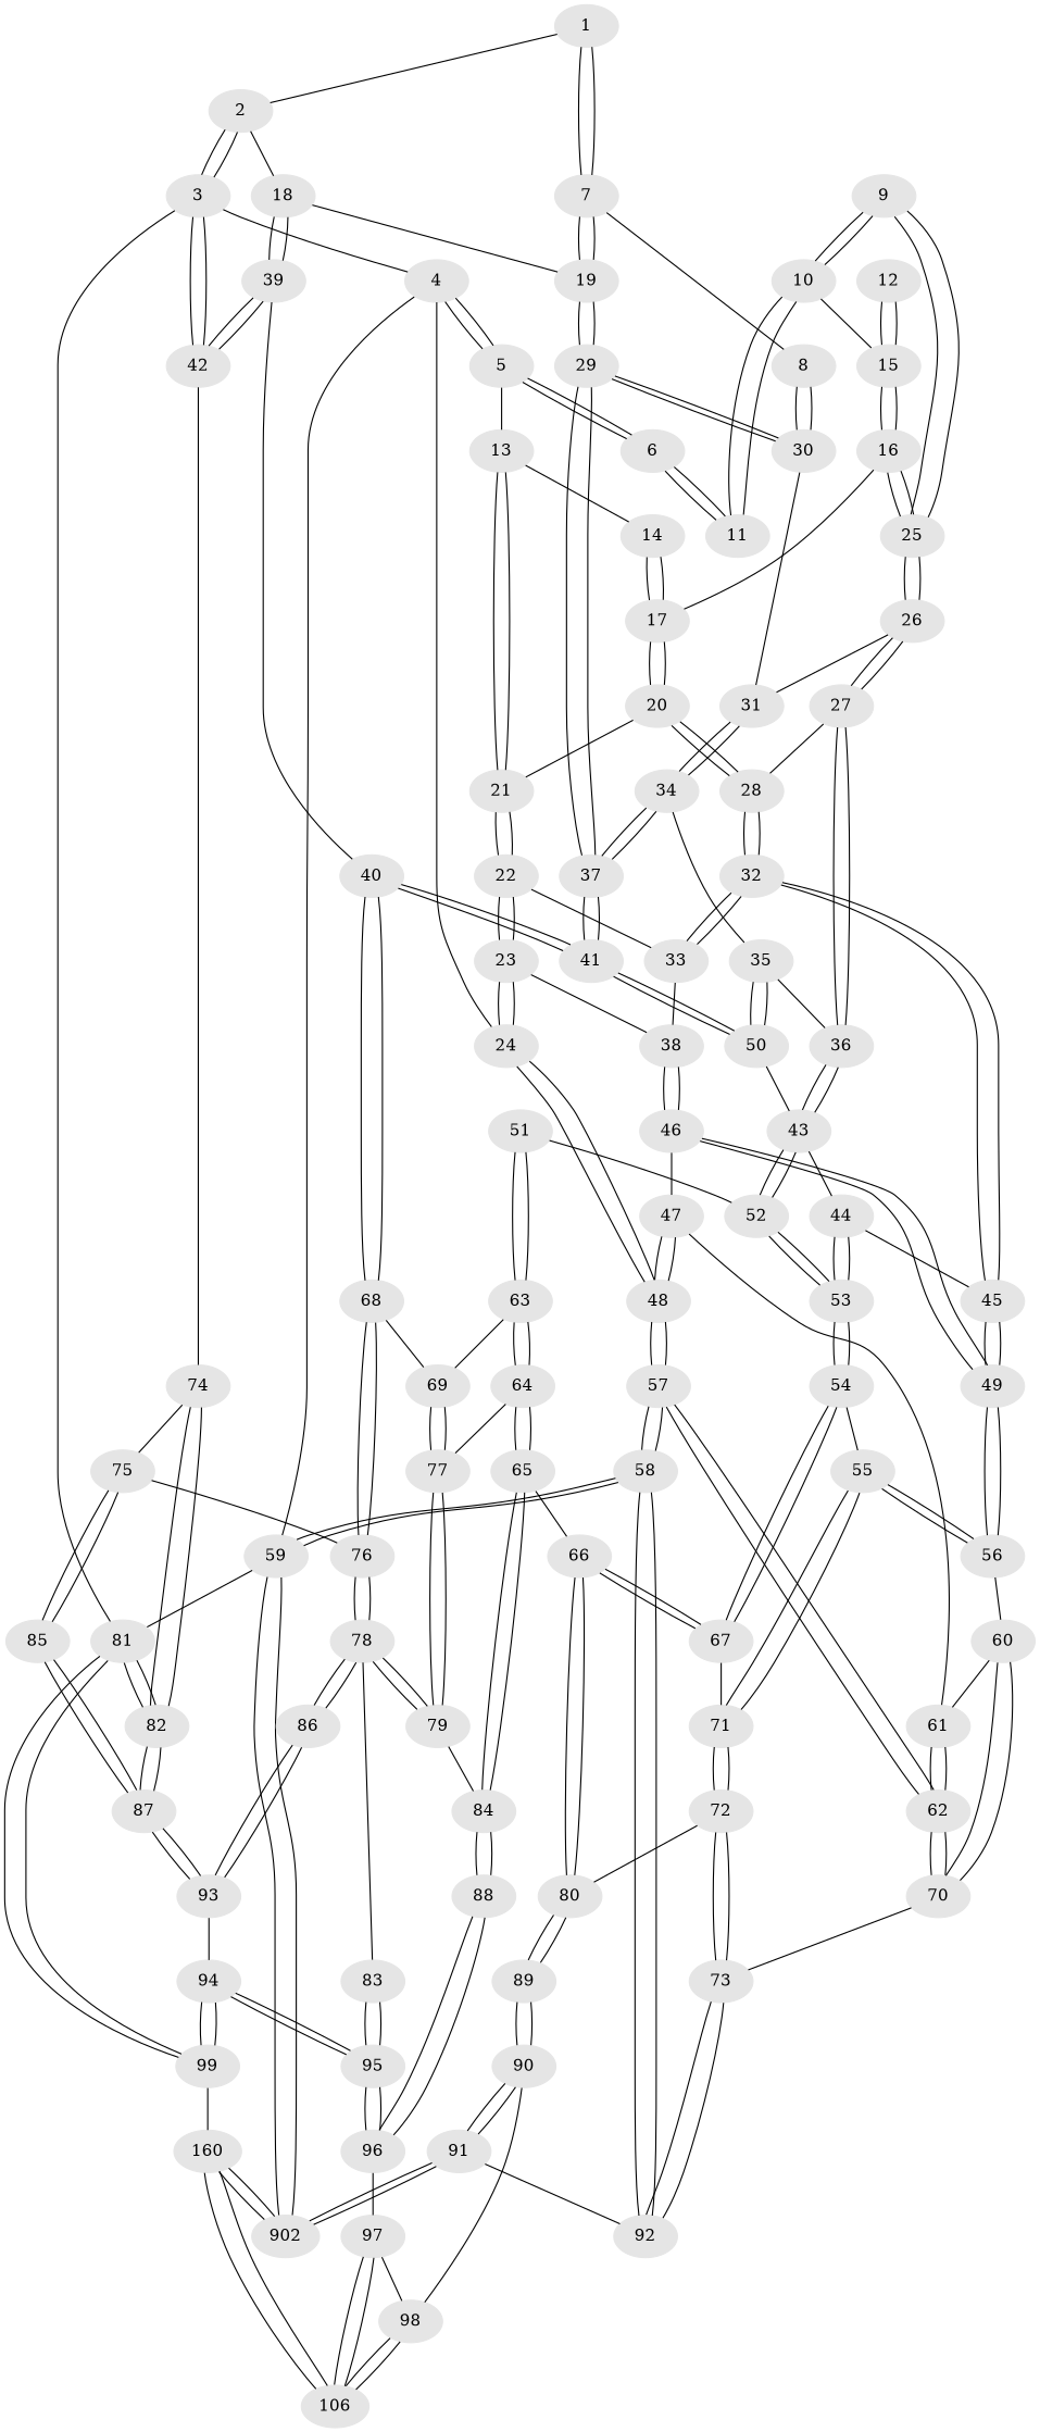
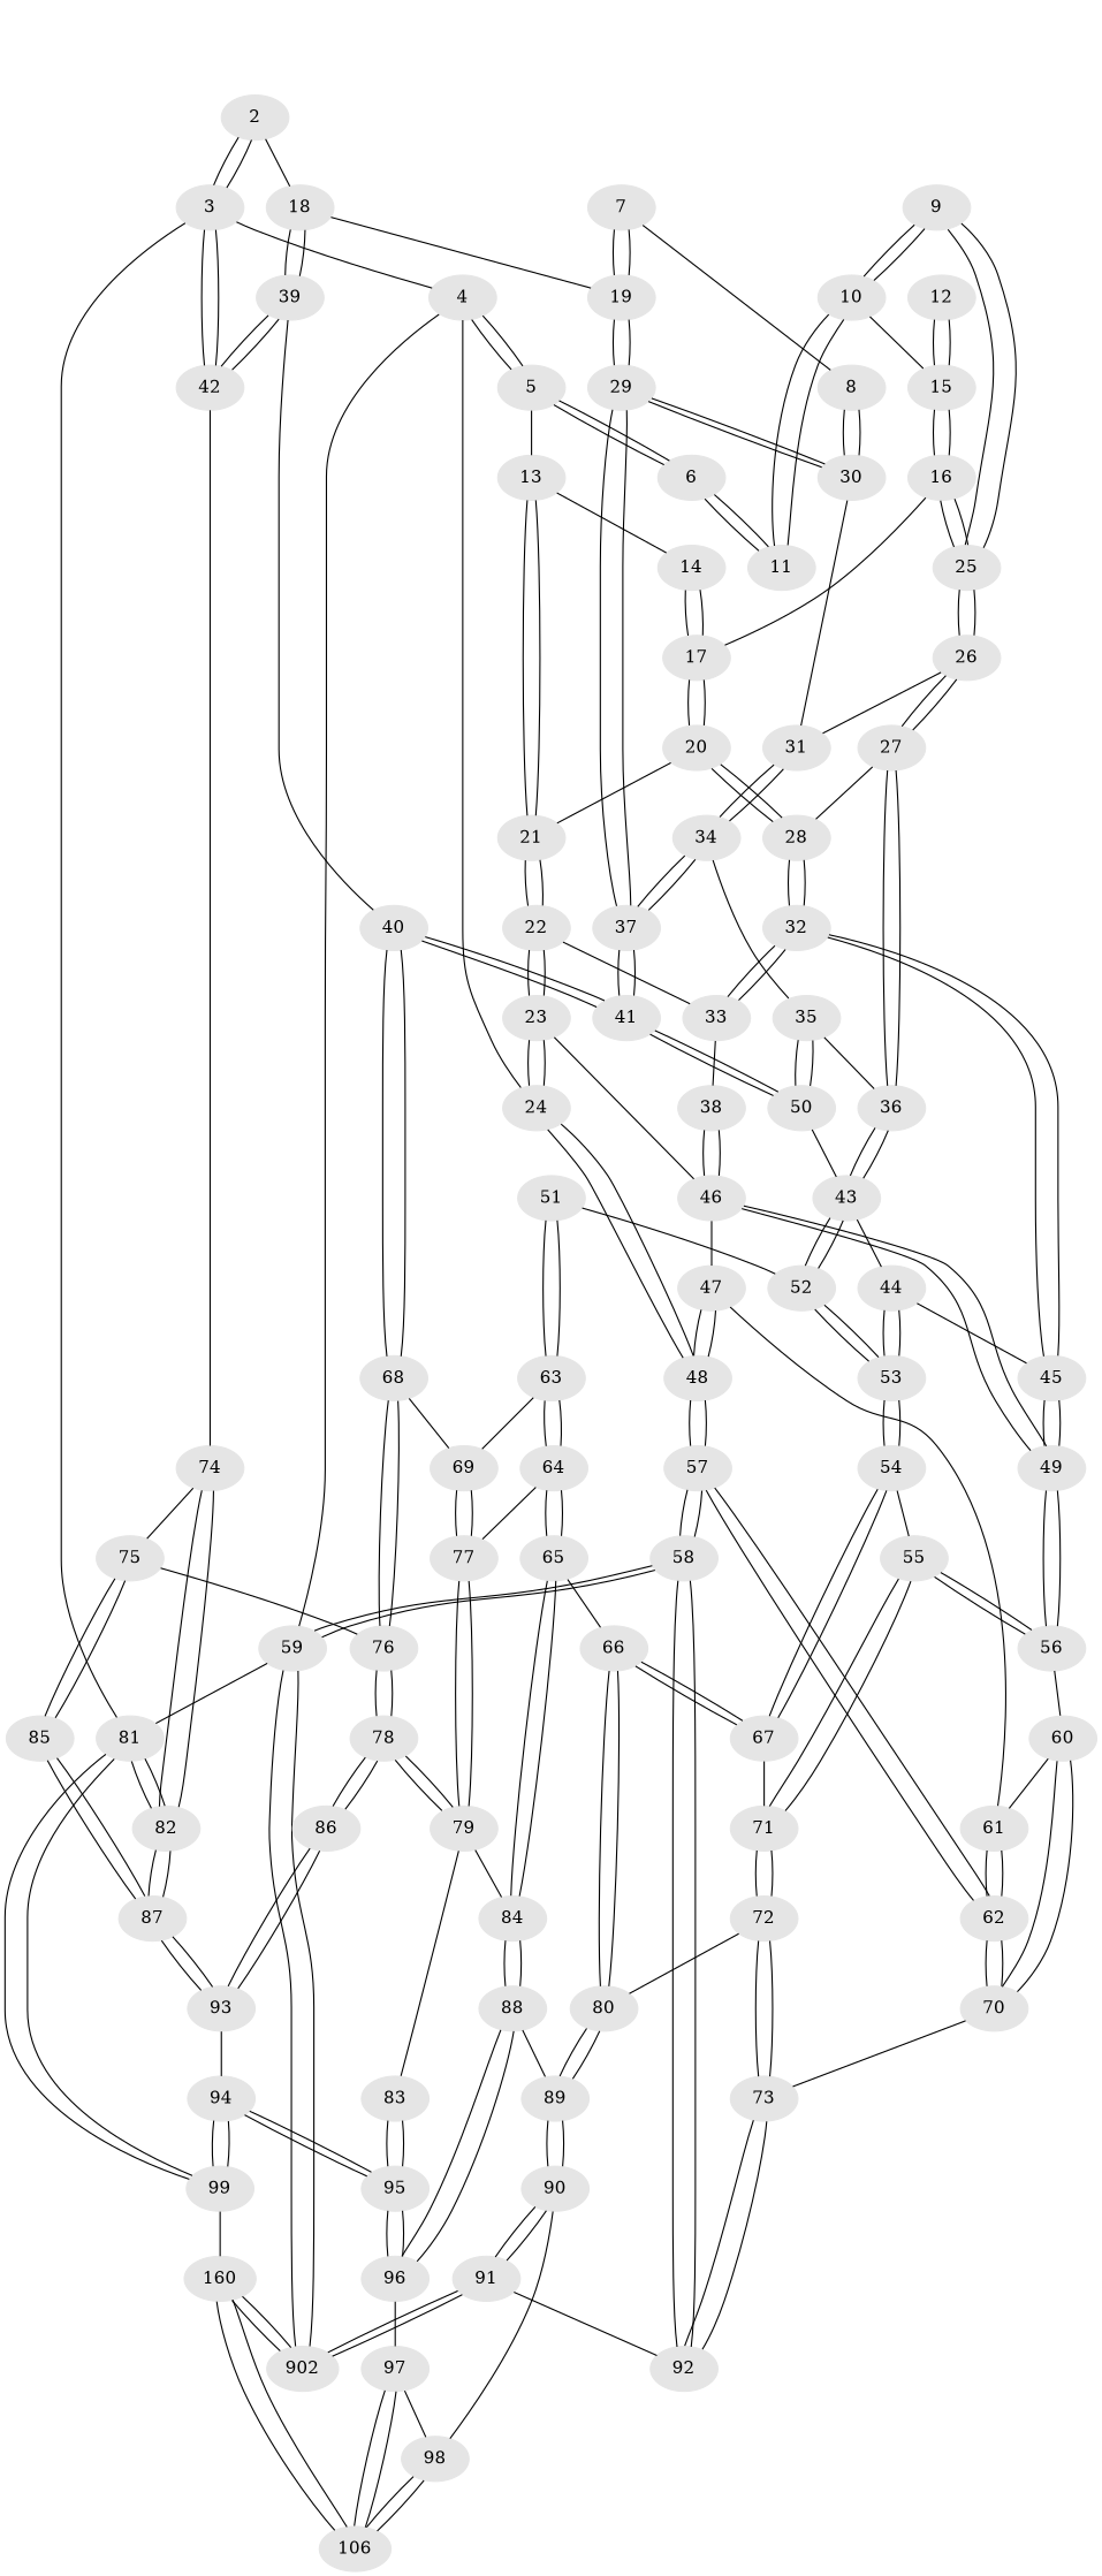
  graph {
    node [color=gray90 style=filled]
-   1
    2
    7
    3
    18
    8
    19
    4
    42
    81
    39
    5
    24
    59
    74
    82
    99
    6
    13
    48
    n21 [label=902]
    11
    14
    21
    30
    29
    9
    10
    25
    31
    15
    26
    16
    12
    17
    22
    20
    28
    40
    37
    32
    23
    33
    38
    46
    57
    27
    36
    34
    43
    45
    41
    35
    49
    50
    44
    52
    47
    68
    69
    76
    75
    53
    54
    56
    61
    62
    58
    60
    51
    63
    64
    55
    67
    71
    72
    70
    92
    73
    65
    77
    66
    84
    79
    80
    88
    89
    78
    85
    87
    86
    83
    93
    95
    90
    n96 [label=160]
    96
    94
    97
    91
    98
    n102 [label=106]
-   1 -- 2
-   1 -- 7
-   1 -- 7
    2 -- 3
    2 -- 3
    2 -- 18
    7 -- 8
    7 -- 19
    7 -- 19
    3 -- 4
    3 -- 42
    3 -- 42
    3 -- 81
    18 -- 19
    18 -- 39
    18 -- 39
    8 -- 30
    8 -- 30
    19 -- 29
    19 -- 29
    4 -- 5
    4 -- 5
    4 -- 24
    4 -- 59
    42 -- 74
    81 -- 82
    81 -- 82
    81 -- 99
    81 -- 99
    39 -- 42
    39 -- 42
    39 -- 40
    5 -- 6
    5 -- 6
    5 -- 13
    24 -- 48
    24 -- 48
    59 -- 81
    59 -- n21
    59 -- n21
    74 -- 82
    74 -- 82
    74 -- 75
    82 -- 87
    82 -- 87
    99 -- n96
    6 -- 11
    6 -- 11
    13 -- 14
    13 -- 21
    13 -- 21
    48 -- 57
    48 -- 57
    14 -- 17
    14 -- 17
    21 -- 22
    21 -- 22
    30 -- 31
    29 -- 30
    29 -- 30
    29 -- 37
    29 -- 37
    9 -- 10
    9 -- 10
    9 -- 25
    9 -- 25
    10 -- 11
    10 -- 11
    10 -- 15
    25 -- 26
    25 -- 26
    31 -- 34
    31 -- 34
    15 -- 16
    15 -- 16
    26 -- 31
    26 -- 27
    26 -- 27
    16 -- 25
    16 -- 25
    16 -- 17
    12 -- 15
    12 -- 15
    17 -- 20
    17 -- 20
    22 -- 23
    22 -- 23
    22 -- 33
    20 -- 21
    20 -- 28
    20 -- 28
    28 -- 32
    28 -- 32
    40 -- 41
    40 -- 41
    40 -- 68
    40 -- 68
    37 -- 41
    37 -- 41
    32 -- 33
    32 -- 33
    32 -- 45
    32 -- 45
    23 -- 24
    23 -- 24
-   23 -- 38
+   23 -- 46
    33 -- 38
    38 -- 46
    38 -- 46
    46 -- 49
    46 -- 49
    46 -- 47
    57 -- 62
    57 -- 62
    57 -- 58
    57 -- 58
    27 -- 28
    27 -- 36
    27 -- 36
    36 -- 43
    36 -- 43
    34 -- 37
    34 -- 37
    34 -- 35
    43 -- 44
    43 -- 52
    43 -- 52
    45 -- 49
    45 -- 49
    41 -- 50
    41 -- 50
    35 -- 36
    35 -- 50
    35 -- 50
    49 -- 56
    49 -- 56
    50 -- 43
    44 -- 45
    44 -- 53
    44 -- 53
    52 -- 53
    52 -- 53
    47 -- 48
    47 -- 48
    47 -- 61
    68 -- 69
    68 -- 76
    68 -- 76
    69 -- 77
    69 -- 77
    76 -- 78
    76 -- 78
    75 -- 76
    75 -- 85
    75 -- 85
    53 -- 54
    53 -- 54
    54 -- 55
    54 -- 67
    54 -- 67
    56 -- 60
    61 -- 62
    61 -- 62
    62 -- 70
    62 -- 70
    58 -- 59
    58 -- 59
    58 -- 92
    58 -- 92
    60 -- 61
    60 -- 70
    60 -- 70
    51 -- 52
    51 -- 63
    51 -- 63
    63 -- 69
    63 -- 64
    63 -- 64
    64 -- 65
    64 -- 65
    64 -- 77
    55 -- 56
    55 -- 56
    55 -- 71
    55 -- 71
    67 -- 71
    71 -- 72
    71 -- 72
    72 -- 73
    72 -- 73
    72 -- 80
    70 -- 73
    73 -- 92
    73 -- 92
    65 -- 66
    65 -- 84
    65 -- 84
    77 -- 79
    77 -- 79
    66 -- 67
    66 -- 67
    66 -- 80
    66 -- 80
    84 -- 88
    84 -- 88
    79 -- 84
-   78 -- 83
+   79 -- 83
    80 -- 89
    80 -- 89
+   88 -- 89
    88 -- 96
    88 -- 96
    89 -- 90
    89 -- 90
    78 -- 79
    78 -- 79
    78 -- 86
    78 -- 86
    85 -- 87
    85 -- 87
    87 -- 93
    87 -- 93
    86 -- 93
    86 -- 93
    83 -- 95
    83 -- 95
    93 -- 94
    95 -- 96
    95 -- 96
    90 -- 91
    90 -- 91
    90 -- 98
    n96 -- n21
    n96 -- n21
    n96 -- n102
    n96 -- n102
    96 -- 97
    94 -- 99
    94 -- 99
    94 -- 95
    94 -- 95
    97 -- 98
    97 -- n102
    97 -- n102
    91 -- n21
    91 -- n21
    91 -- 92
    98 -- n102
    98 -- n102
  }
